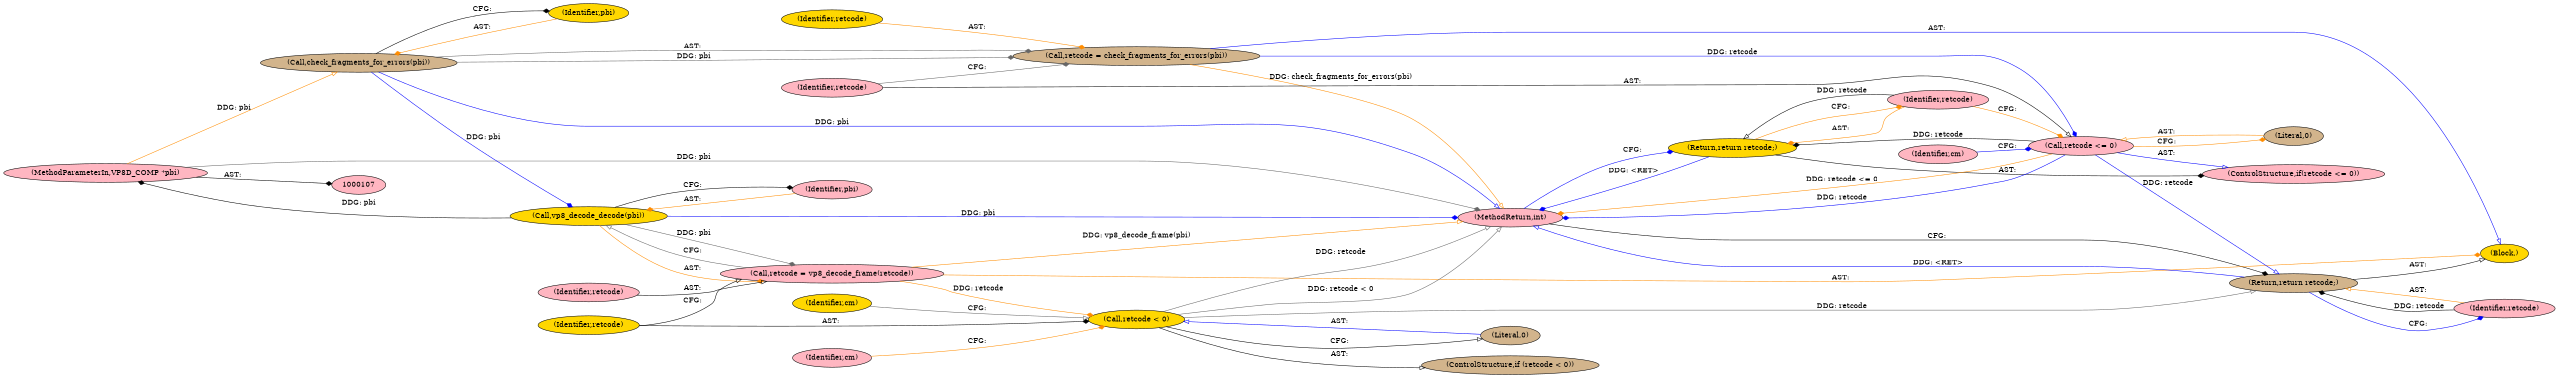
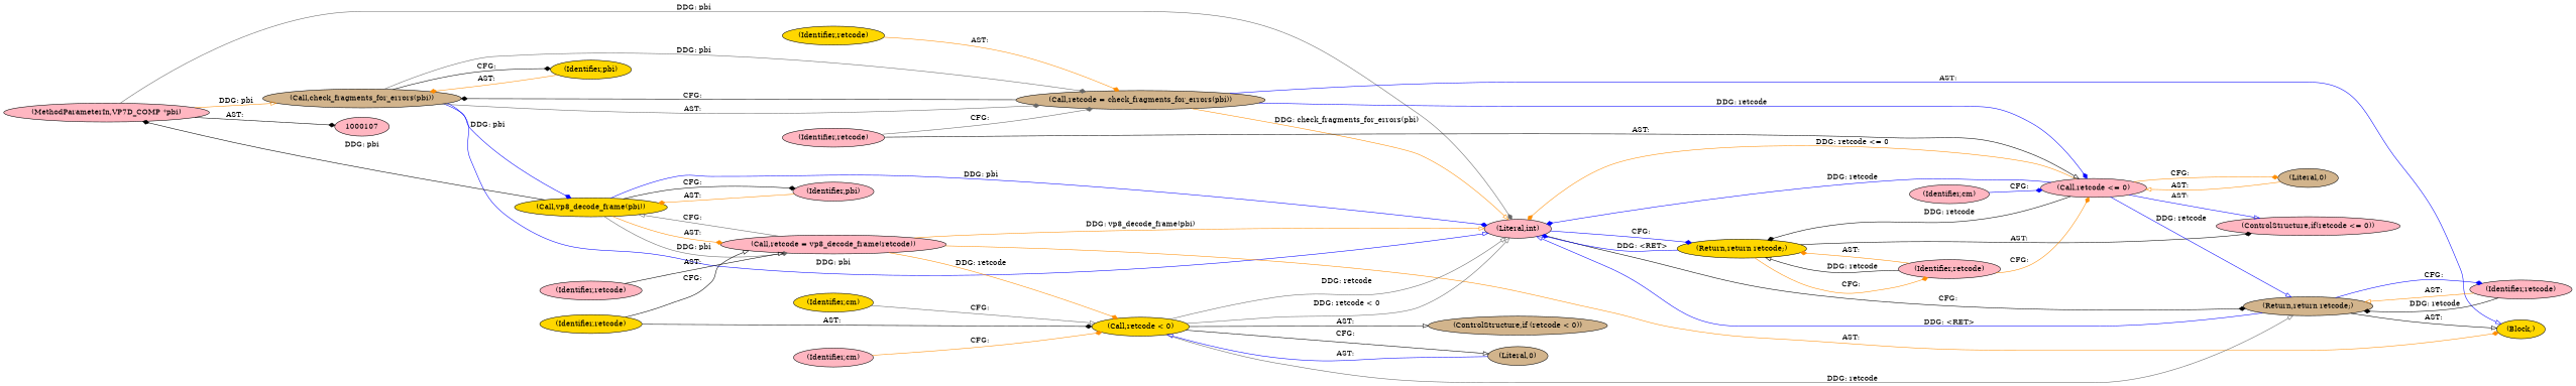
  digraph {
    rankdir=LR
    node [fillcolor=lightpink style=filled]
    edge [arrowhead=diamond color=darkorange]
-   n1 [label="(MethodParameterIn,VP8D_COMP *pbi)"]
+   n1 [label="(MethodParameterIn,VP7D_COMP *pbi)"]
    n2 [fillcolor=tan label="(Call,check_fragments_for_errors(pbi))"]
-   n3 [label="(MethodReturn,int)"]
+   n3 [label="(Literal,int)"]
    n4 [label=1000107]
-   n5 [fillcolor=gold label="(Call,vp8_decode_decode(pbi))"]
+   n5 [fillcolor=gold label="(Call,vp8_decode_frame(pbi))"]
    n6 [fillcolor=tan label="(Call,retcode = check_fragments_for_errors(pbi))"]
    n7 [fillcolor=gold label="(Identifier,pbi)"]
    n8 [label="(Call,retcode = vp8_decode_frame(retcode))"]
    n9 [label="(Identifier,pbi)"]
    n10 [fillcolor=gold label="(Return,return retcode;)"]
    n11 [fillcolor=tan label="(Return,return retcode;)"]
    n12 [label="(Call,retcode <= 0)"]
    n13 [fillcolor=gold label="(Block,)"]
    n14 [label="(ControlStructure,if(retcode <= 0))"]
    n15 [fillcolor=tan label="(Literal,0)"]
    n16 [label="(Identifier,retcode)"]
    n17 [label="(Identifier,retcode)"]
    n18 [fillcolor=gold label="(Call,retcode < 0)"]
    n19 [fillcolor=tan label="(Literal,0)"]
    n20 [fillcolor=tan label="(ControlStructure,if (retcode < 0))"]
    n21 [fillcolor=gold label="(Identifier,cm)"]
    n22 [fillcolor=gold label="(Identifier,retcode)"]
    n23 [label="(Identifier,cm)"]
    n24 [fillcolor=gold label="(Identifier,retcode)"]
    n25 [label="(Identifier,retcode)"]
    n26 [label="(Identifier,retcode)"]
    n27 [label="(Identifier,cm)"]
    n1 -> n2 [arrowhead=onormal label="DDG: pbi"]
    n1 -> n3 [color=gray40 label="DDG: pbi"]
    n1 -> n4 [color=black label="AST: "]
    n2 -> n3 [arrowhead=onormal color=blue label="DDG: pbi"]
    n2 -> n5 [color=blue label="DDG: pbi"]
    n2 -> n6 [color=gray40 label="AST: "]
    n2 -> n6 [color=gray40 label="DDG: pbi"]
    n2 -> n7 [color=black label="CFG: "]
    n3 -> n10 [color=blue label="CFG: "]
    n3 -> n11 [color=black label="CFG: "]
    n5 -> n1 [color=black label="DDG: pbi"]
    n5 -> n3 [color=blue label="DDG: pbi"]
    n5 -> n8 [label="AST: "]
    n5 -> n8 [color=gray40 label="DDG: pbi"]
    n5 -> n9 [color=black label="CFG: "]
+   n6 -> n2 [color=black label="CFG: "]
    n6 -> n3 [arrowhead=onormal label="DDG: check_fragments_for_errors(pbi)"]
    n6 -> n12 [color=blue label="DDG: retcode"]
    n6 -> n13 [arrowhead=onormal color=blue label="AST: "]
    n7 -> n2 [label="AST: "]
    n8 -> n3 [arrowhead=onormal label="DDG: vp8_decode_frame(pbi)"]
    n8 -> n5 [arrowhead=onormal color=gray40 label="CFG: "]
    n8 -> n13 [label="AST: "]
    n8 -> n18 [label="DDG: retcode"]
    n9 -> n5 [label="AST: "]
    n10 -> n3 [color=blue label="DDG: <RET>"]
    n10 -> n14 [color=black label="AST: "]
    n10 -> n16 [label="CFG: "]
    n11 -> n3 [arrowhead=onormal color=blue label="DDG: <RET>"]
    n11 -> n13 [arrowhead=onormal color=black label="AST: "]
    n11 -> n17 [color=blue label="CFG: "]
    n12 -> n3 [label="DDG: retcode <= 0"]
    n12 -> n3 [color=blue label="DDG: retcode"]
    n12 -> n10 [color=black label="DDG: retcode"]
    n12 -> n11 [arrowhead=onormal color=blue label="DDG: retcode"]
    n12 -> n14 [arrowhead=onormal color=blue label="AST: "]
    n12 -> n15 [label="CFG: "]
    n15 -> n12 [arrowhead=onormal label="AST: "]
    n16 -> n10 [label="AST: "]
    n16 -> n10 [arrowhead=onormal color=black label="DDG: retcode"]
    n16 -> n12 [label="CFG: "]
    n17 -> n11 [arrowhead=onormal label="AST: "]
    n17 -> n11 [color=black label="DDG: retcode"]
    n18 -> n3 [arrowhead=onormal color=gray40 label="DDG: retcode"]
    n18 -> n3 [arrowhead=onormal color=gray40 label="DDG: retcode < 0"]
    n18 -> n11 [arrowhead=onormal color=gray40 label="DDG: retcode"]
    n18 -> n19 [arrowhead=onormal color=black label="CFG: "]
    n18 -> n20 [arrowhead=onormal color=black label="AST: "]
    n19 -> n18 [arrowhead=onormal color=blue label="AST: "]
    n21 -> n18 [arrowhead=onormal color=gray40 label="CFG: "]
    n22 -> n6 [label="AST: "]
    n23 -> n12 [color=blue label="CFG: "]
    n24 -> n8 [arrowhead=onormal color=black label="CFG: "]
    n24 -> n18 [color=black label="AST: "]
    n25 -> n8 [arrowhead=onormal color=black label="AST: "]
    n26 -> n6 [color=gray40 label="CFG: "]
    n26 -> n12 [arrowhead=onormal color=black label="AST: "]
    n27 -> n18 [label="CFG: "]
  }
